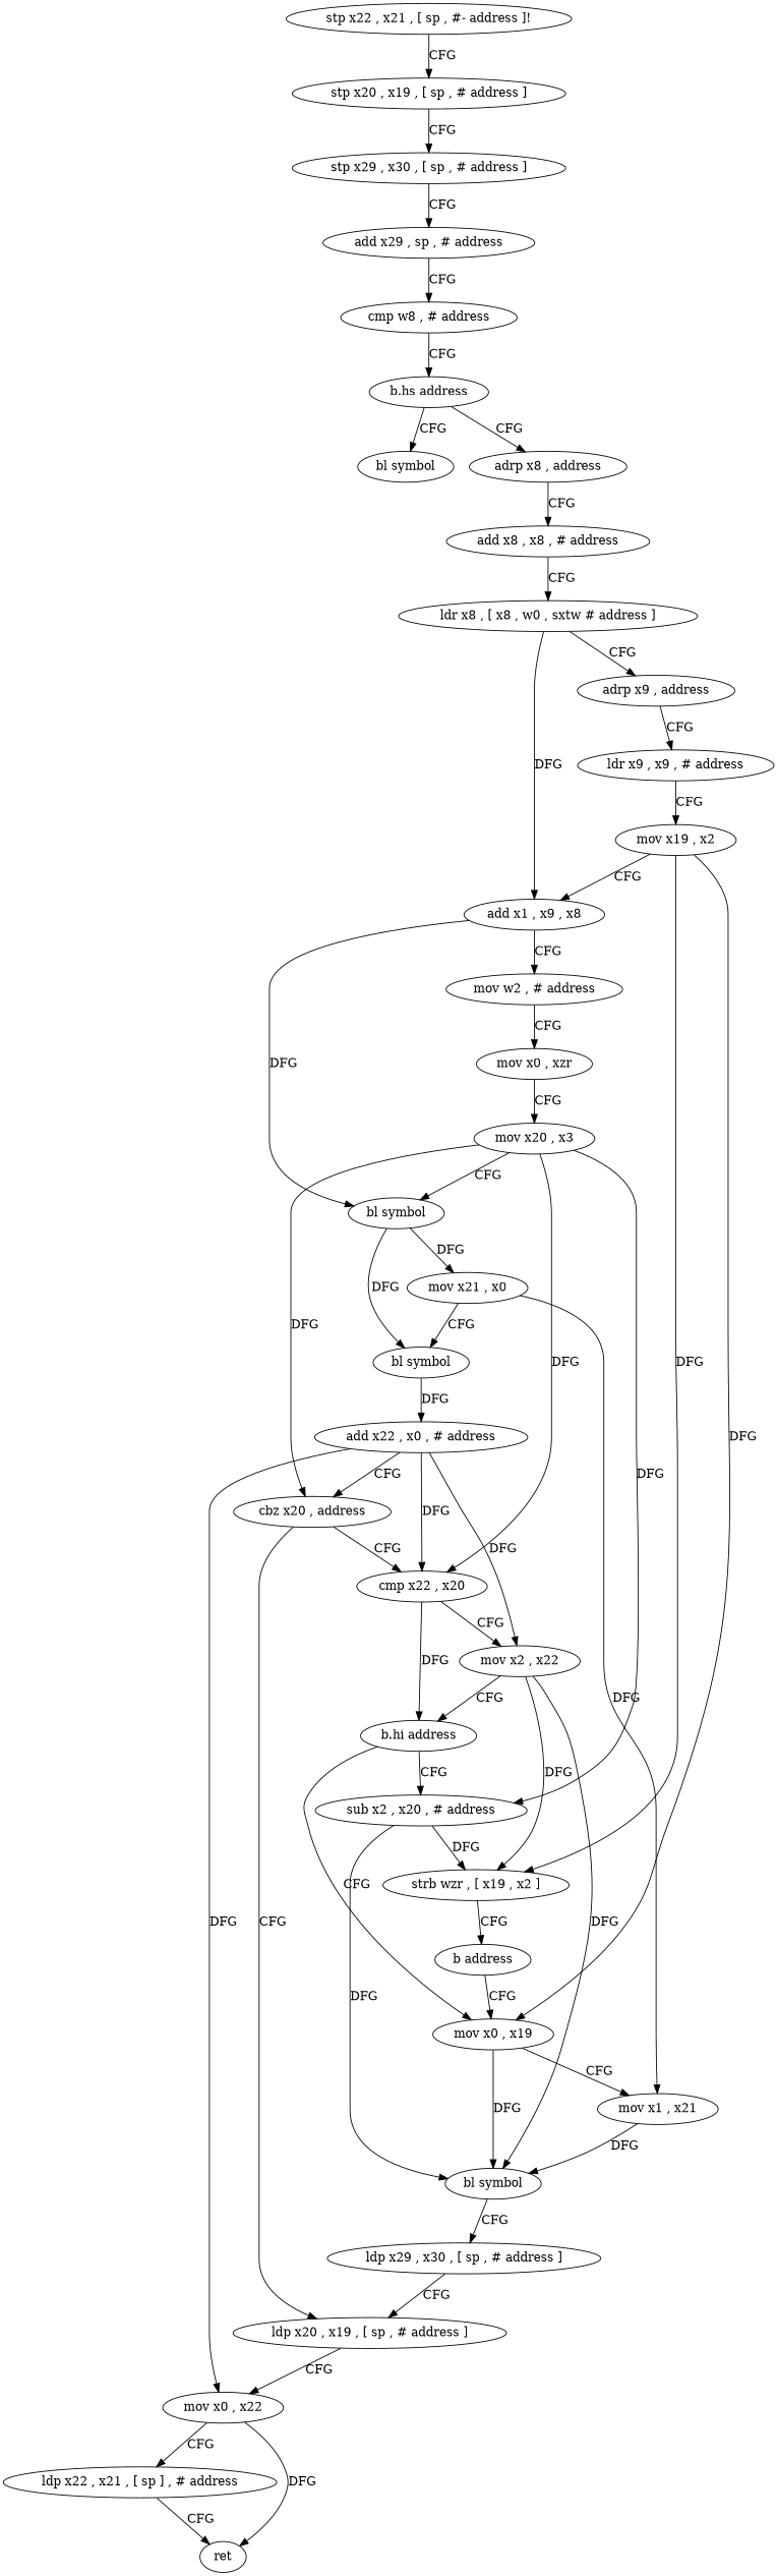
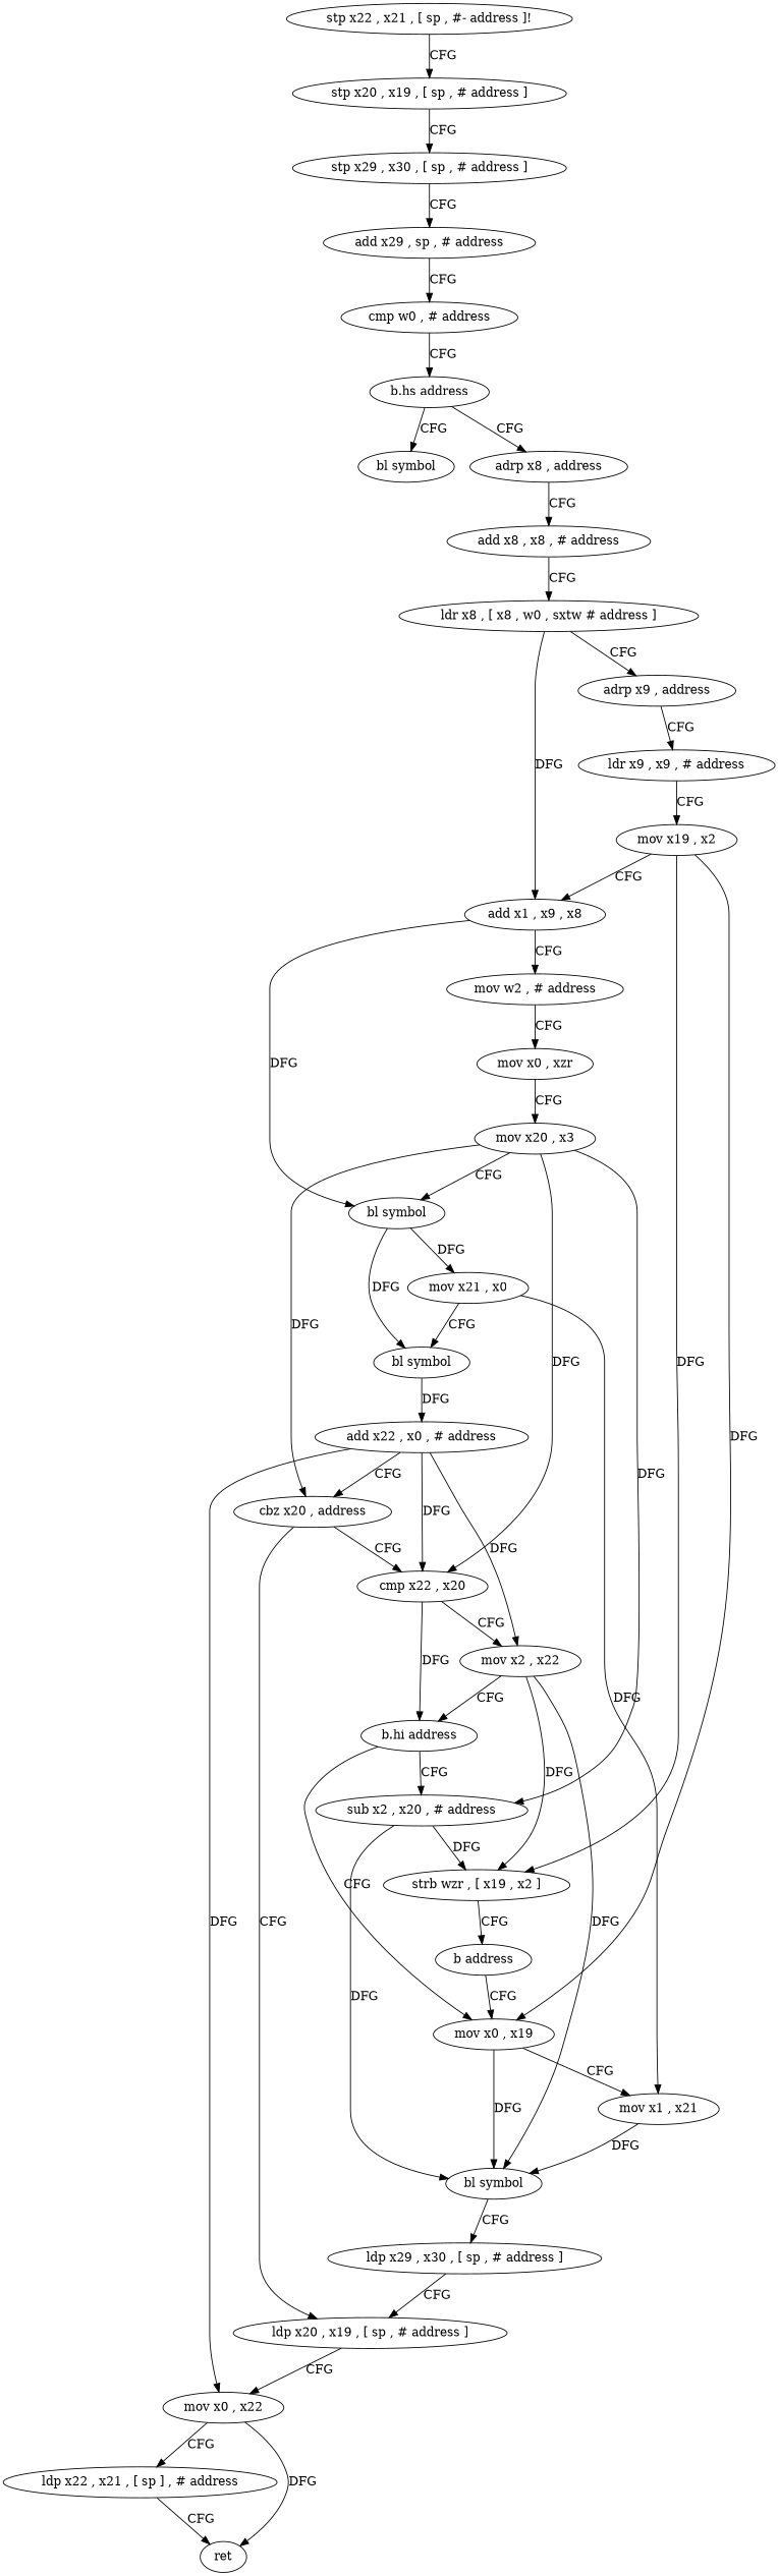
  digraph {
    n1 [label="stp x22 , x21 , [ sp , #- address ]!"]
    n2 [label="stp x20 , x19 , [ sp , # address ]"]
    n3 [label="stp x29 , x30 , [ sp , # address ]"]
    n4 [label="add x29 , sp , # address"]
-   n5 [label="cmp w8 , # address"]
+   n5 [label="cmp w0 , # address"]
    n6 [label="b.hs address"]
    n7 [label="bl symbol"]
    n8 [label="adrp x8 , address"]
    n9 [label="add x8 , x8 , # address"]
    n10 [label="ldr x8 , [ x8 , w0 , sxtw # address ]"]
    n11 [label="adrp x9 , address"]
    n12 [label="add x1 , x9 , x8"]
    n13 [label="ldr x9 , x9 , # address"]
    n14 [label="mov w2 , # address"]
    n15 [label="bl symbol"]
    n16 [label="mov x19 , x2"]
    n17 [label="mov x0 , x19"]
    n18 [label="strb wzr , [ x19 , x2 ]"]
    n19 [label="mov x1 , x21"]
    n20 [label="bl symbol"]
    n21 [label="b address"]
    n22 [label="mov x0 , xzr"]
    n23 [label="mov x21 , x0"]
    n24 [label="bl symbol"]
    n25 [label="mov x20 , x3"]
    n26 [label="cbz x20 , address"]
    n27 [label="cmp x22 , x20"]
    n28 [label="sub x2 , x20 , # address"]
    n29 [label="ldp x20 , x19 , [ sp , # address ]"]
    n30 [label="mov x2 , x22"]
    n31 [label="b.hi address"]
    n32 [label="add x22 , x0 , # address"]
    n33 [label="mov x0 , x22"]
    n34 [label="ldp x22 , x21 , [ sp ] , # address"]
    n35 [label=ret]
    n36 [label="ldp x29 , x30 , [ sp , # address ]"]
    n1 -> n2 [label=CFG]
    n2 -> n3 [label=CFG]
    n3 -> n4 [label=CFG]
    n4 -> n5 [label=CFG]
    n5 -> n6 [label=CFG]
    n6 -> n7 [label=CFG]
    n6 -> n8 [label=CFG]
    n8 -> n9 [label=CFG]
    n9 -> n10 [label=CFG]
    n10 -> n11 [label=CFG]
    n10 -> n12 [label=DFG]
    n11 -> n13 [label=CFG]
    n12 -> n14 [label=CFG]
    n12 -> n15 [label=DFG]
    n13 -> n16 [label=CFG]
    n14 -> n22 [label=CFG]
    n15 -> n23 [label=DFG]
    n15 -> n24 [label=DFG]
    n16 -> n12 [label=CFG]
    n16 -> n17 [label=DFG]
    n16 -> n18 [label=DFG]
    n17 -> n19 [label=CFG]
    n17 -> n20 [label=DFG]
    n18 -> n21 [label=CFG]
    n19 -> n20 [label=DFG]
    n20 -> n36 [label=CFG]
    n21 -> n17 [label=CFG]
    n22 -> n25 [label=CFG]
    n23 -> n19 [label=DFG]
    n23 -> n24 [label=CFG]
    n24 -> n32 [label=DFG]
    n25 -> n15 [label=CFG]
    n25 -> n26 [label=DFG]
    n25 -> n27 [label=DFG]
    n25 -> n28 [label=DFG]
    n26 -> n27 [label=CFG]
    n26 -> n29 [label=CFG]
    n27 -> n30 [label=CFG]
    n27 -> n31 [label=DFG]
    n28 -> n18 [label=DFG]
    n28 -> n20 [label=DFG]
    n29 -> n33 [label=CFG]
    n30 -> n18 [label=DFG]
    n30 -> n20 [label=DFG]
    n30 -> n31 [label=CFG]
    n31 -> n17 [label=CFG]
    n31 -> n28 [label=CFG]
    n32 -> n26 [label=CFG]
    n32 -> n27 [label=DFG]
    n32 -> n30 [label=DFG]
    n32 -> n33 [label=DFG]
    n33 -> n34 [label=CFG]
    n33 -> n35 [label=DFG]
    n34 -> n35 [label=CFG]
    n36 -> n29 [label=CFG]
  }
